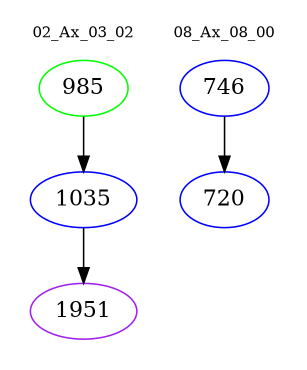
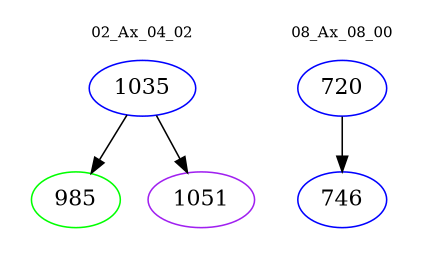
  digraph {
    node [color=blue]
    edge [color=black]
    n1 [label=1035]
    n2 [color=green label=985]
-   n3 [color=purple label=1951]
+   n3 [color=purple label=1051]
    n4 [label=720]
    n5 [label=746]
    subgraph cluster_1 {
      color=white
      fontsize=10
-     label="02_Ax_03_02"
+     label="02_Ax_04_02"
      n1
      n2
      n3
    }
    subgraph cluster_2 {
      color=white
      fontsize=10
      label="08_Ax_08_00"
      n4
      n5
    }
-   n2 -> n1
+   n1 -> n2
    n1 -> n3
-   n5 -> n4
+   n4 -> n5
  }
